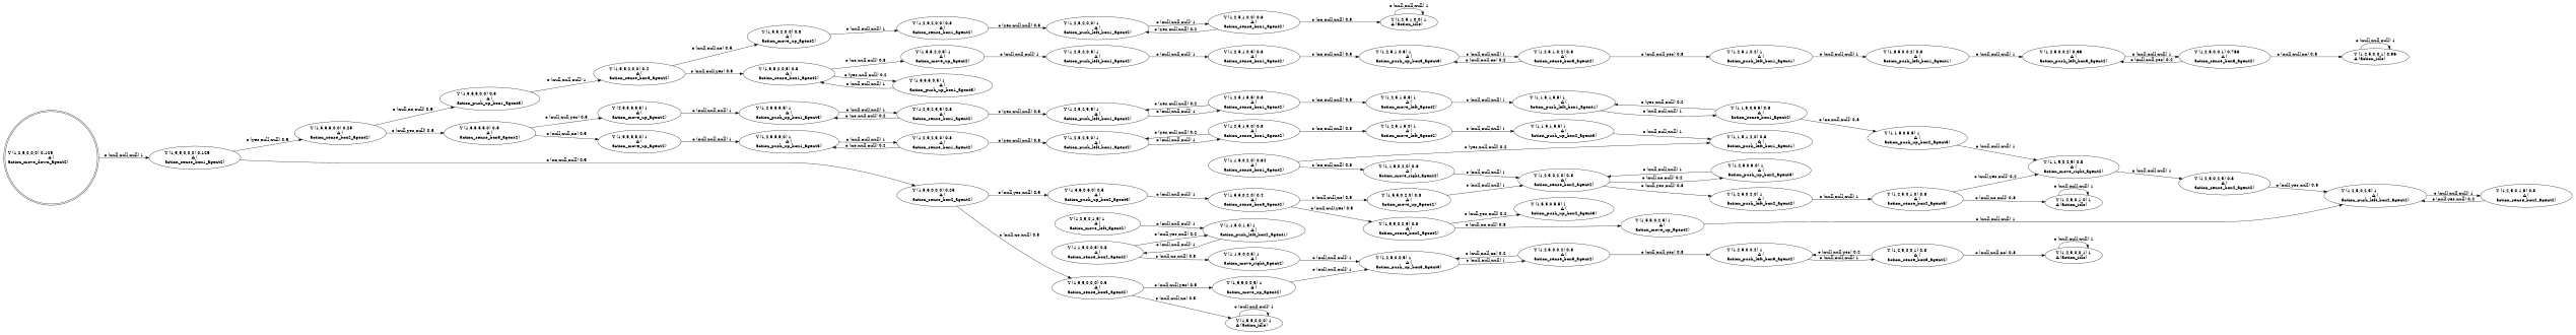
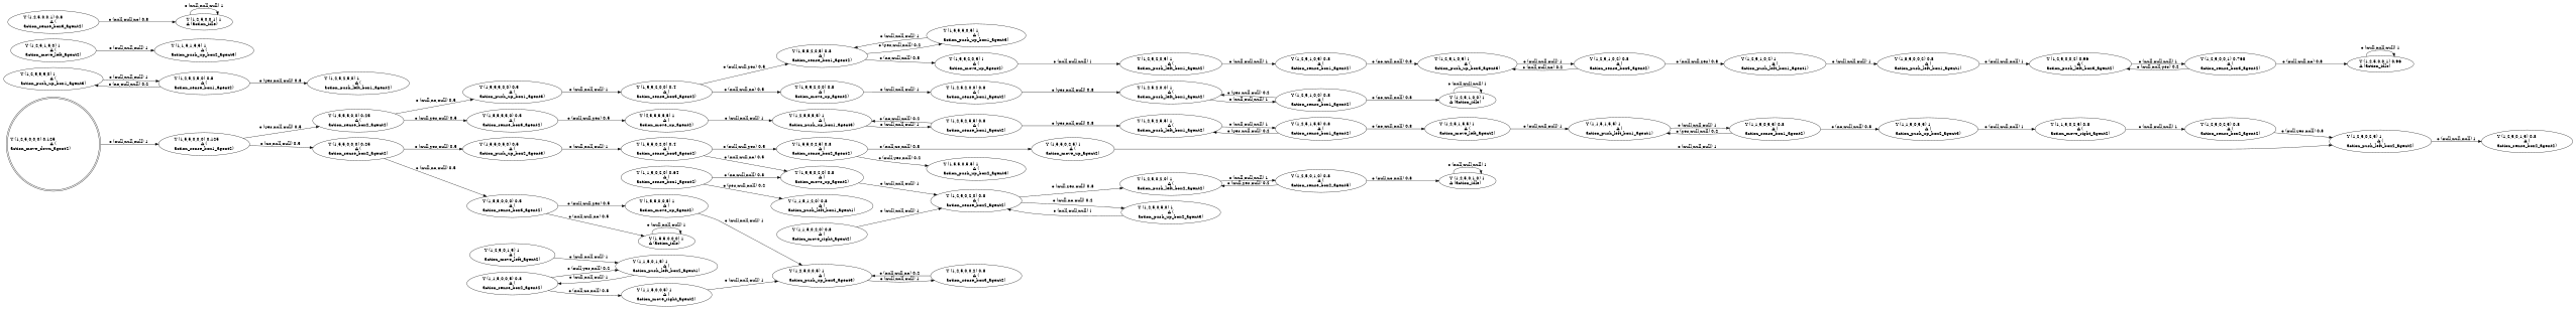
  digraph {
    rankdir=LR
    n1 [label="Y (1,2,5,0,0,0) 0.125\lA (\naction_move_down_agent2)\l" labeljust=l shape=doublecircle]
    n2 [label="Y (1,5,5,0,0,0) 0.125\lA (\naction_sense_box1_agent2)\l"]
    n3 [label="Y (1,5,5,5,0,0) 0.25\lA (\naction_sense_box2_agent2)\l"]
    n4 [label="Y (1,5,5,0,0,0) 0.25\lA (\naction_sense_box2_agent2)\l"]
    n5 [label="Y (1,5,5,2,0,0) 0.4\lA (\naction_sense_box3_agent2)\l"]
    n6 [label="Y (1,5,5,2,0,5) 0.8\lA (\naction_sense_box1_agent2)\l"]
    n7 [label="Y (1,5,5,2,0,0) 0.8\lA (\naction_move_up_agent2)\l"]
    n8 [label="Y (1,5,5,5,0,5) 1\lA (\naction_push_up_box1_agent3)\l"]
    n9 [label="Y (1,5,5,2,0,5) 1\lA (\naction_move_up_agent2)\l"]
    n10 [label="Y (1,2,5,2,0,0) 0.8\lA (\naction_sense_box1_agent2)\l"]
    n11 [label="Y (1,2,5,5,5,5) 1\lA (\naction_push_up_box1_agent3)\l"]
    n12 [label="Y (1,2,5,2,5,5) 0.8\lA (\naction_sense_box1_agent2)\l"]
    n13 [label="Y (1,2,5,2,5,5) 1\lA (\naction_push_left_box1_agent2)\l"]
    n14 [label="Y (1,2,5,1,5,5) 0.8\lA (\naction_sense_box1_agent2)\l"]
    n15 [label="Y (1,2,5,0,1,0) 0.8\lA (\naction_sense_box2_agent5)\l"]
    n16 [label="Y (1,2,5,0,1,0) 1\lA (action_idle)\l"]
    n17 [label="Y (1,2,5,0,2,0) 1\lA (\naction_push_left_box2_agent2)\l"]
    n18 [label="Y (1,1,5,0,2,5) 0.8\lA (\naction_move_right_agent2)\l"]
    n19 [label="Y (1,2,5,0,2,5) 0.8\lA (\naction_sense_box2_agent2)\l"]
    n20 [label="Y (1,2,5,0,2,5) 1\lA (\naction_push_left_box2_agent2)\l"]
    n21 [label="Y (1,2,5,0,1,5) 0.8\lA (\naction_sense_box2_agent2)\l"]
    n22 [label="Y (1,5,5,0,2,5) 0.8\lA (\naction_sense_box2_agent2)\l"]
    n23 [label="Y (1,5,5,0,2,5) 1\lA (\naction_move_up_agent2)\l"]
    n24 [label="Y (1,5,5,0,5,5) 1\lA (\naction_push_up_box2_agent3)\l"]
    n25 [label="Y (1,2,5,0,1,5) 1\lA (\naction_move_left_agent2)\l"]
    n26 [label="Y (1,1,5,0,1,5) 1\lA (\naction_push_left_box2_agent1)\l"]
    n27 [label="Y (1,1,5,0,0,5) 0.8\lA (\naction_sense_box2_agent2)\l"]
    n28 [label="Y (1,2,5,1,5,5) 1\lA (\naction_move_left_agent2)\l"]
    n29 [label="Y (1,1,5,1,5,5) 1\lA (\naction_push_left_box1_agent1)\l"]
    n30 [label="Y (1,2,5,2,0,5) 1\lA (\naction_push_left_box1_agent2)\l"]
    n31 [label="Y (1,2,5,2,0,0) 1\lA (\naction_push_left_box1_agent2)\l"]
    n32 [label="Y (1,2,5,1,0,5) 0.8\lA (\naction_sense_box1_agent2)\l"]
    n33 [label="Y (1,2,5,1,0,5) 1\lA (\naction_push_up_box3_agent3)\l"]
    n34 [label="Y (1,1,5,0,5,5) 0.8\lA (\naction_sense_box1_agent2)\l"]
    n35 [label="Y (1,1,5,0,5,5) 1\lA (\naction_push_up_box2_agent3)\l"]
    n36 [label="Y (1,2,5,1,0,0) 0.8\lA (\naction_sense_box1_agent2)\l"]
    n37 [label="Y (1,2,5,1,0,0) 1\lA (action_idle)\l"]
    n38 [label="Y (1,2,5,5,5,0) 1\lA (\naction_push_up_box1_agent3)\l"]
    n39 [label="Y (1,2,5,2,5,0) 0.8\lA (\naction_sense_box1_agent2)\l"]
    n40 [label="Y (1,2,5,2,5,0) 1\lA (\naction_push_left_box1_agent2)\l"]
-   n41 [label="Y (1,2,5,1,5,0) 0.8\lA (\naction_sense_box1_agent2)\l"]
    n42 [label="Y (1,2,5,1,0,2) 0.8\lA (\naction_sense_box3_agent2)\l"]
    n43 [label="Y (1,2,5,1,0,2) 1\lA (\naction_push_left_box1_agent1)\l"]
    n44 [label="Y (1,8,5,0,0,2) 0.8\lA (\naction_push_left_box1_agent1)\l"]
    n45 [label="Y (1,2,5,0,0,1) 0.768\lA (\naction_sense_box3_agent2)\l"]
    n46 [label="Y (1,2,5,0,0,1) 0.96\lA (action_idle)\l"]
    n47 [label="Y (1,2,5,0,0,2) 0.96\lA (\naction_push_left_box3_agent2)\l"]
    n48 [label="Y (4,5,5,5,5,5) 1\lA (\naction_move_up_agent2)\l"]
-   n49 [label="Y (1,5,5,5,5,0) 1\lA (\naction_move_up_agent2)\l"]
    n50 [label="Y (1,2,5,1,5,0) 1\lA (\naction_move_left_agent2)\l"]
    n51 [label="Y (1,1,5,1,5,5) 1\lA (\naction_push_up_box2_agent3)\l"]
    n52 [label="Y (1,2,5,0,0,1) 1\lA (action_idle)\l"]
    n53 [label="Y (1,5,5,0,5,0) 0.5\lA (\naction_push_up_box2_agent3)\l"]
    n54 [label="Y (1,5,5,0,2,0) 0.4\lA (\naction_sense_box3_agent2)\l"]
    n55 [label="Y (1,5,5,0,2,0) 0.8\lA (\naction_move_up_agent2)\l"]
    n56 [label="Y (1,5,5,0,0,0) 0.5\lA (\naction_sense_box3_agent2)\l"]
    n57 [label="Y (1,5,5,0,0,0) 1\lA (action_idle)\l"]
    n58 [label="Y (1,5,5,0,0,5) 1\lA (\naction_move_up_agent2)\l"]
    n59 [label="Y (1,2,5,0,0,5) 1\lA (\naction_push_up_box3_agent3)\l"]
    n60 [label="Y (1,2,5,0,2,0) 0.8\lA (\naction_sense_box2_agent2)\l"]
    n61 [label="Y (1,5,5,5,5,0) 0.5\lA (\naction_sense_box3_agent2)\l"]
    n62 [label="Y (1,5,5,5,0,0) 0.5\lA (\naction_push_up_box1_agent3)\l"]
    n63 [label="Y (1,1,5,0,0,5) 1\lA (\naction_move_right_agent2)\l"]
    n64 [label="Y (1,2,5,0,0,2) 0.8\lA (\naction_sense_box3_agent2)\l"]
-   n65 [label="Y (1,2,5,0,0,2) 1\lA (\naction_push_left_box3_agent2)\l"]
    n66 [label="Y (1,1,5,1,2,0) 0.8\lA (\naction_push_left_box1_agent1)\l"]
    n67 [label="Y (1,1,5,0,2,0) 0.64\lA (\naction_sense_box1_agent2)\l"]
    n68 [label="Y (1,1,5,0,2,0) 0.8\lA (\naction_move_right_agent2)\l"]
    n69 [label="Y (1,2,5,0,5,0) 1\lA (\naction_push_up_box2_agent3)\l"]
    n70 [label="Y (1,2,5,0,0,1) 0.8\lA (\naction_sense_box3_agent2)\l"]
    n1 -> n2 [label="o (null,null,null) 1\l"]
    n2 -> n3 [label="o (yes,null,null) 0.5\l"]
    n2 -> n4 [label="o (no,null,null) 0.5\l"]
    n3 -> n61 [label="o (null,yes,null) 0.5\l"]
    n3 -> n62 [label="o (null,no,null) 0.5\l"]
    n4 -> n53 [label="o (null,yes,null) 0.5\l"]
    n4 -> n56 [label="o (null,no,null) 0.5\l"]
    n5 -> n6 [label="o (null,null,yes) 0.5\l"]
    n5 -> n7 [label="o (null,null,no) 0.5\l"]
    n6 -> n8 [label="o (yes,null,null) 0.2\l"]
    n6 -> n9 [label="o (no,null,null) 0.8\l"]
    n7 -> n10 [label="o (null,null,null) 1\l"]
    n8 -> n6 [label="o (null,null,null) 1\l"]
    n9 -> n30 [label="o (null,null,null) 1\l"]
    n10 -> n31 [label="o (yes,null,null) 0.8\l"]
    n11 -> n12 [label="o (null,null,null) 1\l"]
    n12 -> n11 [label="o (no,null,null) 0.2\l"]
    n12 -> n13 [label="o (yes,null,null) 0.8\l"]
    n13 -> n14 [label="o (null,null,null) 1\l"]
    n14 -> n13 [label="o (yes,null,null) 0.2\l"]
    n14 -> n28 [label="o (no,null,null) 0.8\l"]
    n15 -> n16 [label="o (null,no,null) 0.8\l"]
-   n15 -> n18 [label="o (null,yes,null) 0.2\l"]
+   n15 -> n17 [label="o (null,yes,null) 0.2\l"]
    n16 -> n16 [label="o (null,null,null) 1\l"]
    n17 -> n15 [label="o (null,null,null) 1\l"]
    n18 -> n19 [label="o (null,null,null) 1\l"]
    n19 -> n20 [label="o (null,yes,null) 0.8\l"]
    n20 -> n21 [label="o (null,null,null) 1\l"]
-   n21 -> n20 [label="o (null,yes,null) 0.2\l"]
    n22 -> n23 [label="o (null,no,null) 0.8\l"]
    n22 -> n24 [label="o (null,yes,null) 0.2\l"]
    n23 -> n20 [label="o (null,null,null) 1\l"]
    n25 -> n26 [label="o (null,null,null) 1\l"]
    n26 -> n27 [label="o (null,null,null) 1\l"]
    n27 -> n26 [label="o (null,yes,null) 0.2\l"]
    n27 -> n63 [label="o (null,no,null) 0.8\l"]
    n28 -> n29 [label="o (null,null,null) 1\l"]
    n29 -> n34 [label="o (null,null,null) 1\l"]
    n30 -> n32 [label="o (null,null,null) 1\l"]
    n31 -> n36 [label="o (null,null,null) 1\l"]
    n32 -> n33 [label="o (no,null,null) 0.8\l"]
    n33 -> n42 [label="o (null,null,null) 1\l"]
    n34 -> n29 [label="o (yes,null,null) 0.2\l"]
    n34 -> n35 [label="o (no,null,null) 0.8\l"]
    n35 -> n18 [label="o (null,null,null) 1\l"]
    n36 -> n31 [label="o (yes,null,null) 0.2\l"]
    n36 -> n37 [label="o (no,null,null) 0.8\l"]
    n37 -> n37 [label="o (null,null,null) 1\l"]
    n38 -> n39 [label="o (null,null,null) 1\l"]
    n39 -> n38 [label="o (no,null,null) 0.2\l"]
    n39 -> n40 [label="o (yes,null,null) 0.8\l"]
-   n40 -> n41 [label="o (null,null,null) 1\l"]
-   n41 -> n40 [label="o (yes,null,null) 0.2\l"]
-   n41 -> n50 [label="o (no,null,null) 0.8\l"]
    n42 -> n33 [label="o (null,null,no) 0.2\l"]
    n42 -> n43 [label="o (null,null,yes) 0.8\l"]
    n43 -> n44 [label="o (null,null,null) 1\l"]
    n44 -> n47 [label="o (null,null,null) 1\l"]
    n45 -> n46 [label="o (null,null,no) 0.8\l"]
    n45 -> n47 [label="o (null,null,yes) 0.2\l"]
    n46 -> n46 [label="o (null,null,null) 1\l"]
    n47 -> n45 [label="o (null,null,null) 1\l"]
    n48 -> n11 [label="o (null,null,null) 1\l"]
-   n49 -> n38 [label="o (null,null,null) 1\l"]
    n50 -> n51 [label="o (null,null,null) 1\l"]
-   n51 -> n66 [label="o (null,null,null) 1\l"]
    n52 -> n52 [label="o (null,null,null) 1\l"]
    n53 -> n54 [label="o (null,null,null) 1\l"]
    n54 -> n22 [label="o (null,null,yes) 0.5\l"]
    n54 -> n55 [label="o (null,null,no) 0.5\l"]
    n55 -> n60 [label="o (null,null,null) 1\l"]
    n56 -> n57 [label="o (null,null,no) 0.5\l"]
    n56 -> n58 [label="o (null,null,yes) 0.5\l"]
    n57 -> n57 [label="o (null,null,null) 1\l"]
    n58 -> n59 [label="o (null,null,null) 1\l"]
    n59 -> n64 [label="o (null,null,null) 1\l"]
    n60 -> n17 [label="o (null,yes,null) 0.8\l"]
    n60 -> n69 [label="o (null,no,null) 0.2\l"]
    n61 -> n48 [label="o (null,null,yes) 0.5\l"]
-   n61 -> n49 [label="o (null,null,no) 0.5\l"]
    n62 -> n5 [label="o (null,null,null) 1\l"]
    n63 -> n59 [label="o (null,null,null) 1\l"]
    n64 -> n59 [label="o (null,null,no) 0.2\l"]
-   n64 -> n65 [label="o (null,null,yes) 0.8\l"]
-   n65 -> n70 [label="o (null,null,null) 1\l"]
    n67 -> n66 [label="o (yes,null,null) 0.2\l"]
-   n67 -> n68 [label="o (no,null,null) 0.8\l"]
+   n67 -> n55 [label="o (no,null,null) 0.8\l"]
    n68 -> n60 [label="o (null,null,null) 1\l"]
    n69 -> n60 [label="o (null,null,null) 1\l"]
    n70 -> n52 [label="o (null,null,no) 0.8\l"]
-   n70 -> n65 [label="o (null,null,yes) 0.2\l"]
  }
